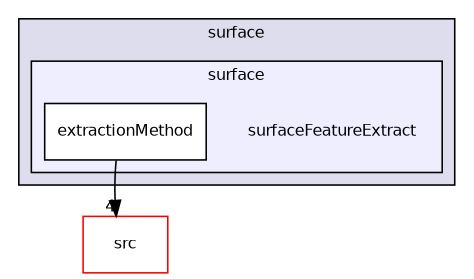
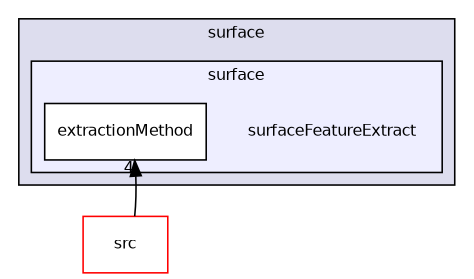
  digraph {
    compound=true
    node [fontname=Helvetica fontsize=10 shape=box]
    n1 [label=surfaceFeatureExtract shape=plaintext]
    n2 [color=black fillcolor=white label=extractionMethod style=filled]
    n3 [color=red label=src]
    subgraph cluster_1 {
      bgcolor="#ddddee"
      fontname=Helvetica
      fontsize=10
      label=surface
      pencolor=black
      subgraph cluster_2 {
        bgcolor="#eeeeff"
        fontname=Helvetica
        fontsize=10
        pencolor=black
        n1
        n2
      }
    }
-   n2 -> n3 [headlabel=4 labeldistance=1.5 labelfontname=Helvetica labelfontsize=10]
+   n3 -> n2 [headlabel=4 labeldistance=1.5 labelfontname=Helvetica labelfontsize=10]
  }
